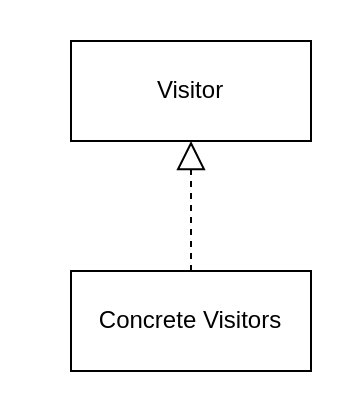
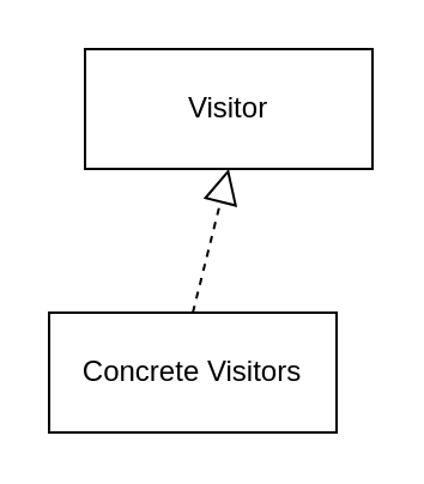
  <mxCell id="0" />
  <mxCell id="1" parent="0" />
  <mxCell id="2" value="Visitor" style="rounded=0;whiteSpace=wrap;html=1;" parent="1" vertex="1"><mxGeometry x="35" y="20" width="120" height="50" as="geometry" /></mxCell>
- <mxCell id="3" value="Concrete Visitors" style="rounded=0;whiteSpace=wrap;html=1;" parent="1" vertex="1"><mxGeometry x="35" y="135" width="120" height="50" as="geometry" /></mxCell>
+ <mxCell id="3" value="Concrete Visitors" style="rounded=0;whiteSpace=wrap;html=1;" parent="1" vertex="1"><mxGeometry x="20" y="130" width="120" height="50" as="geometry" /></mxCell>
  <mxCell id="4" value="" style="endArrow=block;dashed=1;endFill=0;endSize=12;html=1;exitX=0.5;exitY=0;exitDx=0;exitDy=0;entryX=0.5;entryY=1;entryDx=0;entryDy=0;" parent="1" source="3" target="2" edge="1"><mxGeometry width="160" relative="1" as="geometry"><mxPoint x="280" y="110" as="sourcePoint" /><mxPoint x="440" y="110" as="targetPoint" /></mxGeometry></mxCell>
